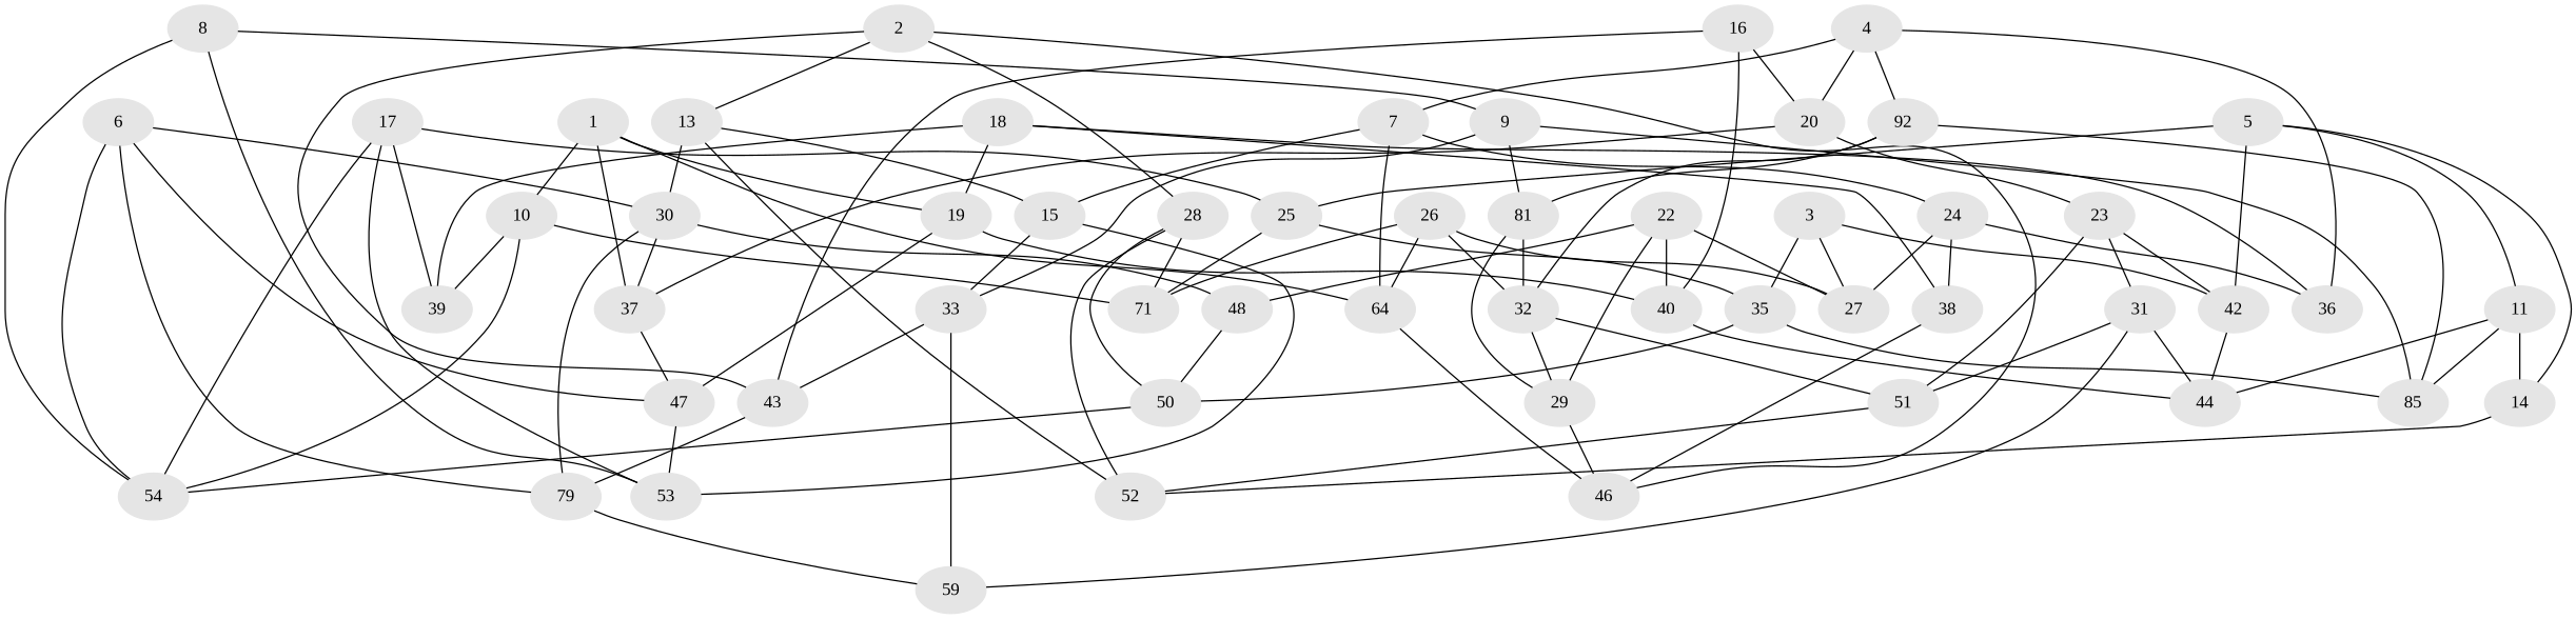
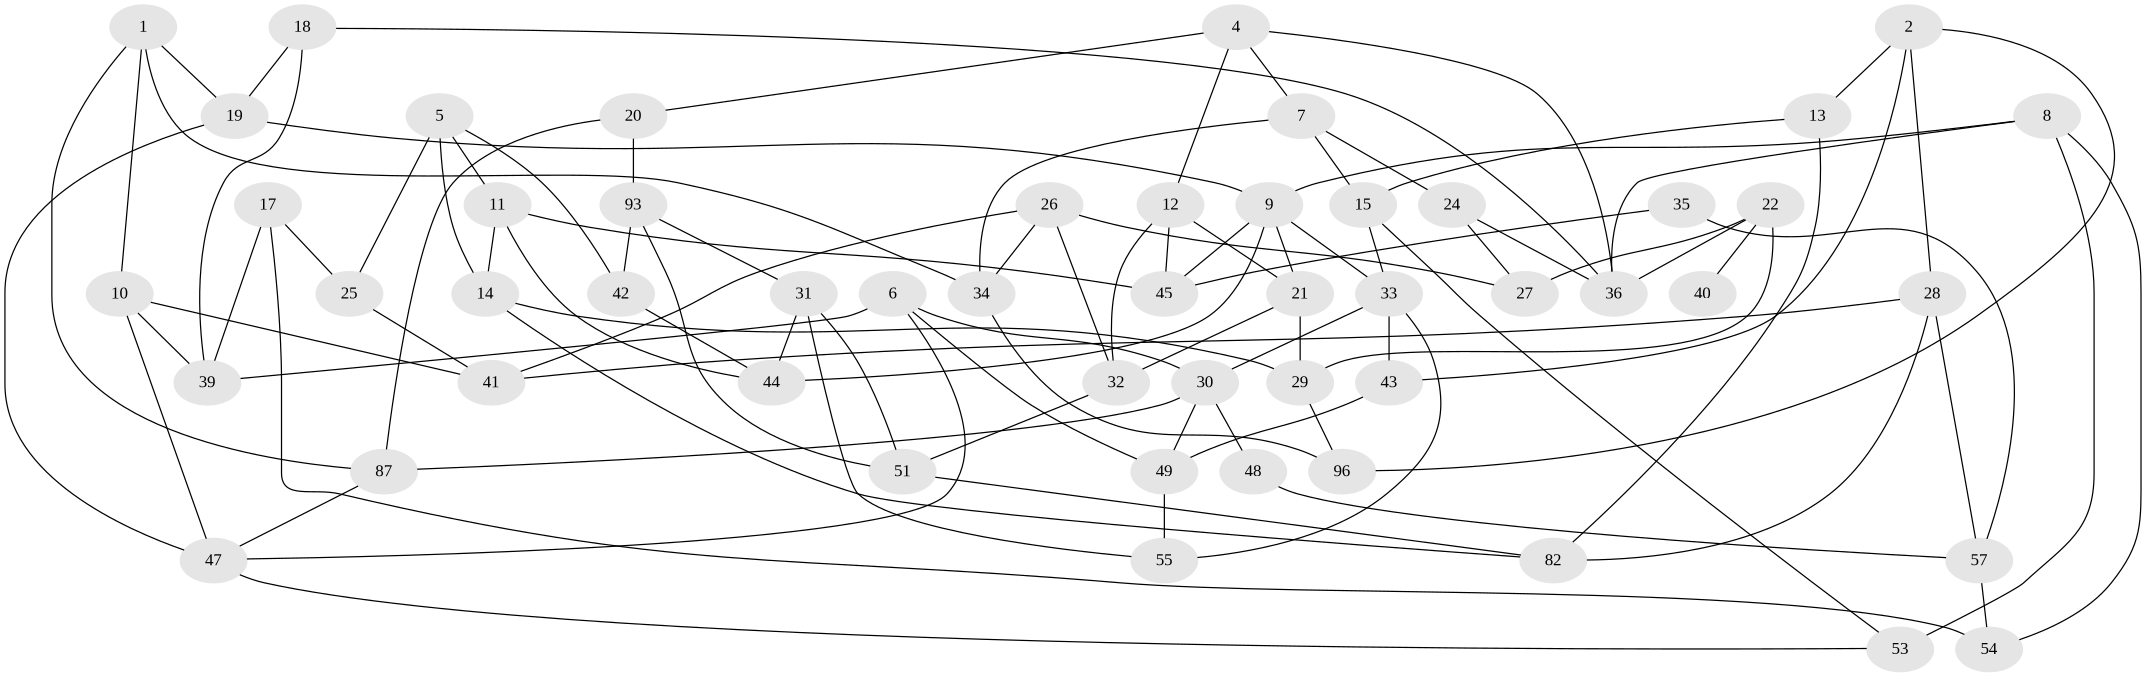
  graph {
    fontname="Liberation Serif"
    node [color=gray90 fontname="Liberation Serif" style=filled]
    edge [fontname="Liberation Serif"]
    1
    10
    19
-   34 [label=64]
-   37
+   34
+   37 [label=87]
    39
    54
-   41 [label=71]
+   41
    47
    40
-   46
+   46 [label=96]
    2
    13
    28
    43
    15
    30
-   52
-   50
-   49 [label=79]
-   3
+   52 [label=82]
+   50 [label=57]
+   49
    27
    35
    42
-   16
    20
-   45 [label=85]
+   45
    44
    4
    7
-   12 [label=92]
+   12
    36
    24
-   21 [label=81]
+   21
    32
-   23
+   23 [label=93]
    5
    11
    14
    25
    29
    6
    53
    48
-   55 [label=59]
+   55
    33
-   38
    8
    9
    51
    17
    18
    31
    22
    26
    1 -- 10
    1 -- 19
    1 -- 34
    1 -- 37
    10 -- 39
-   10 -- 54
+   10 -- 47
    10 -- 41
    19 -- 47
-   19 -- 40
+   19 -- 9
    34 -- 46
    37 -- 47
    47 -- 53
-   40 -- 44
+   9 -- 44
    2 -- 46
    2 -- 13
    2 -- 28
    2 -- 43
    13 -- 15
-   13 -- 30
+   33 -- 30
    13 -- 52
    28 -- 41
    28 -- 52
    28 -- 50
    43 -- 49
    15 -- 53
    15 -- 33
    30 -- 37
    30 -- 49
    30 -- 48
    50 -- 54
    49 -- 55
-   3 -- 27
-   3 -- 35
-   3 -- 42
    35 -- 50
    35 -- 45
    42 -- 44
-   16 -- 40
-   16 -- 43
-   16 -- 20
    20 -- 37
    20 -- 23
    4 -- 20
    4 -- 7
    4 -- 12
    4 -- 36
    7 -- 34
    7 -- 15
    7 -- 24
    12 -- 45
    12 -- 21
    12 -- 32
    24 -- 27
    24 -- 36
-   24 -- 38
    21 -- 32
    21 -- 29
    32 -- 51
    23 -- 42
    23 -- 51
    23 -- 31
    5 -- 42
    5 -- 11
    5 -- 14
    5 -- 25
    11 -- 45
    11 -- 44
    11 -- 14
    14 -- 52
-   32 -- 29
+   14 -- 29
    25 -- 41
-   25 -- 35
    29 -- 46
-   6 -- 54
+   6 -- 39
    6 -- 47
    6 -- 30
    6 -- 49
    48 -- 50
    33 -- 43
    33 -- 55
-   38 -- 46
    8 -- 54
+   8 -- 36
    8 -- 53
    8 -- 9
    9 -- 45
    9 -- 21
    9 -- 33
    51 -- 52
    17 -- 39
    17 -- 54
    17 -- 25
-   17 -- 53
    18 -- 19
    18 -- 39
    18 -- 36
-   18 -- 38
    31 -- 44
    31 -- 55
    31 -- 51
    22 -- 40
    22 -- 27
    22 -- 29
-   22 -- 48
+   22 -- 36
    26 -- 34
    26 -- 41
    26 -- 27
    26 -- 32
  }
